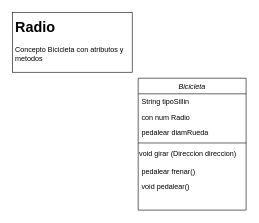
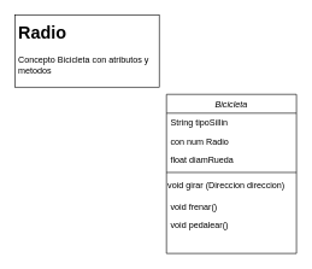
  <mxCell id="0" />
  <mxCell id="1" parent="0" />
  <mxCell id="2" value="Bicicleta" style="swimlane;fontStyle=2;align=center;verticalAlign=top;childLayout=stackLayout;horizontal=1;startSize=26;horizontalStack=0;resizeParent=1;resizeLast=0;collapsible=1;marginBottom=0;rounded=0;shadow=0;strokeWidth=1;" parent="1" vertex="1"><mxGeometry x="230" y="130" width="180" height="220" as="geometry"><mxRectangle x="230" y="140" width="160" height="26" as="alternateBounds" /></mxGeometry></mxCell>
  <mxCell id="3" value="String tipoSillin&#10;" style="text;align=left;verticalAlign=top;spacingLeft=4;spacingRight=4;overflow=hidden;rotatable=0;points=[[0,0.5],[1,0.5]];portConstraint=eastwest;rounded=0;shadow=0;html=0;" parent="2" vertex="1"><mxGeometry y="26" width="180" height="26" as="geometry" /></mxCell>
  <mxCell id="4" value="con num Radio" style="text;align=left;verticalAlign=top;spacingLeft=4;spacingRight=4;overflow=hidden;rotatable=0;points=[[0,0.5],[1,0.5]];portConstraint=eastwest;rounded=0;shadow=0;html=0;" parent="2" vertex="1"><mxGeometry y="52" width="180" height="26" as="geometry" /></mxCell>
- <mxCell id="5" value="pedalear diamRueda" style="text;align=left;verticalAlign=top;spacingLeft=4;spacingRight=4;overflow=hidden;rotatable=0;points=[[0,0.5],[1,0.5]];portConstraint=eastwest;" parent="2" vertex="1"><mxGeometry y="78" width="180" height="26" as="geometry" /></mxCell>
+ <mxCell id="5" value="float diamRueda" style="text;align=left;verticalAlign=top;spacingLeft=4;spacingRight=4;overflow=hidden;rotatable=0;points=[[0,0.5],[1,0.5]];portConstraint=eastwest;" parent="2" vertex="1"><mxGeometry y="78" width="180" height="26" as="geometry" /></mxCell>
  <mxCell id="6" value="" style="line;html=1;strokeWidth=1;align=left;verticalAlign=middle;spacingTop=-1;spacingLeft=3;spacingRight=3;rotatable=0;labelPosition=right;points=[];portConstraint=eastwest;" parent="2" vertex="1"><mxGeometry y="104" width="180" height="8" as="geometry" /></mxCell>
  <mxCell id="7" value="void girar (Direccion direccion)" style="text;html=1;strokeColor=none;fillColor=none;align=left;verticalAlign=middle;whiteSpace=wrap;rounded=0;" parent="2" vertex="1"><mxGeometry y="112" width="180" height="30" as="geometry" /></mxCell>
- <mxCell id="8" value="pedalear frenar()" style="text;align=left;verticalAlign=top;spacingLeft=4;spacingRight=4;overflow=hidden;rotatable=0;points=[[0,0.5],[1,0.5]];portConstraint=eastwest;" parent="2" vertex="1"><mxGeometry y="142" width="180" height="26" as="geometry" /></mxCell>
+ <mxCell id="8" value="void frenar()" style="text;align=left;verticalAlign=top;spacingLeft=4;spacingRight=4;overflow=hidden;rotatable=0;points=[[0,0.5],[1,0.5]];portConstraint=eastwest;" parent="2" vertex="1"><mxGeometry y="142" width="180" height="26" as="geometry" /></mxCell>
  <mxCell id="9" value="void pedalear()" style="text;align=left;verticalAlign=top;spacingLeft=4;spacingRight=4;overflow=hidden;rotatable=0;points=[[0,0.5],[1,0.5]];portConstraint=eastwest;" parent="2" vertex="1"><mxGeometry y="168" width="180" height="26" as="geometry" /></mxCell>
  <mxCell id="10" value="" style="rounded=0;whiteSpace=wrap;html=1;" parent="1" vertex="1"><mxGeometry x="20" y="20" width="200" height="100" as="geometry" /></mxCell>
  <mxCell id="11" value="&lt;h1&gt;Radio&lt;/h1&gt;&lt;p&gt;Concepto Bicicleta con atributos y metodos&lt;/p&gt;" style="text;html=1;strokeColor=none;fillColor=none;spacing=5;spacingTop=-20;whiteSpace=wrap;overflow=hidden;rounded=0;" parent="1" vertex="1"><mxGeometry x="20" y="25" width="190" height="90" as="geometry" /></mxCell>
